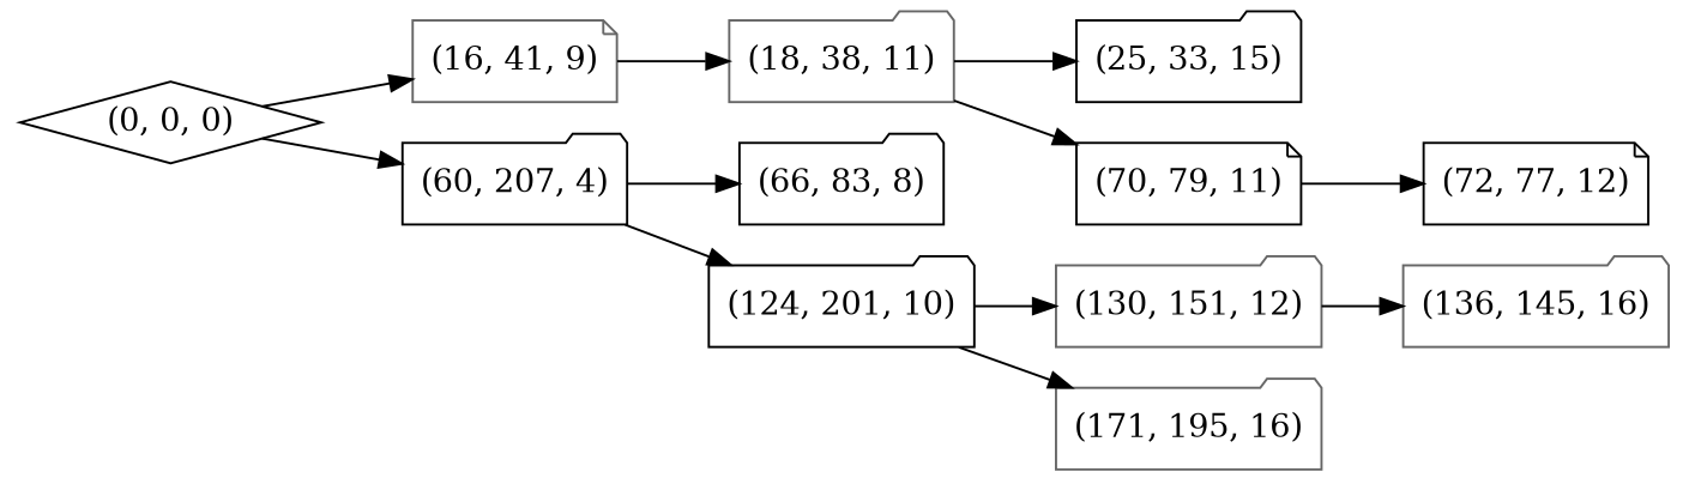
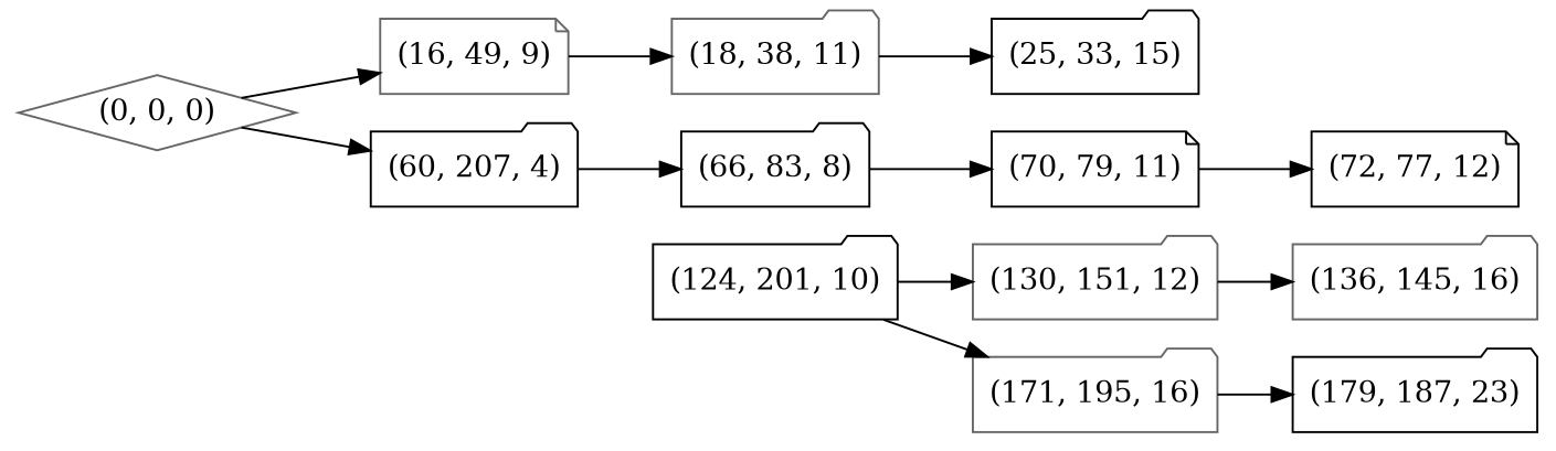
  digraph {
    rankdir=LR
    node [color=black shape=folder]
-   "(0, 0, 0)" [shape=diamond]
-   "(16, 41, 9)" [color=gray40 shape=note]
+   "(0, 0, 0)" [color=gray40 shape=diamond]
+   "(16, 41, 9)" [color=gray40 shape=note label="(16, 49, 9)"]
    "(60, 207, 4)"
    "(18, 38, 11)" [color=gray40]
    "(66, 83, 8)"
    "(124, 201, 10)"
    "(25, 33, 15)"
    "(70, 79, 11)" [shape=note]
    "(130, 151, 12)" [color=gray40]
    "(171, 195, 16)" [color=gray40]
    "(72, 77, 12)" [shape=note]
    "(136, 145, 16)" [color=gray40]
+   "(179, 187, 23)"
    "(0, 0, 0)" -> "(16, 41, 9)"
    "(0, 0, 0)" -> "(60, 207, 4)"
    "(16, 41, 9)" -> "(18, 38, 11)"
    "(60, 207, 4)" -> "(66, 83, 8)"
-   "(60, 207, 4)" -> "(124, 201, 10)"
    "(18, 38, 11)" -> "(25, 33, 15)"
-   "(18, 38, 11)" -> "(70, 79, 11)"
+   "(66, 83, 8)" -> "(70, 79, 11)"
    "(124, 201, 10)" -> "(130, 151, 12)"
    "(124, 201, 10)" -> "(171, 195, 16)"
    "(70, 79, 11)" -> "(72, 77, 12)"
    "(130, 151, 12)" -> "(136, 145, 16)"
+   "(171, 195, 16)" -> "(179, 187, 23)"
  }
